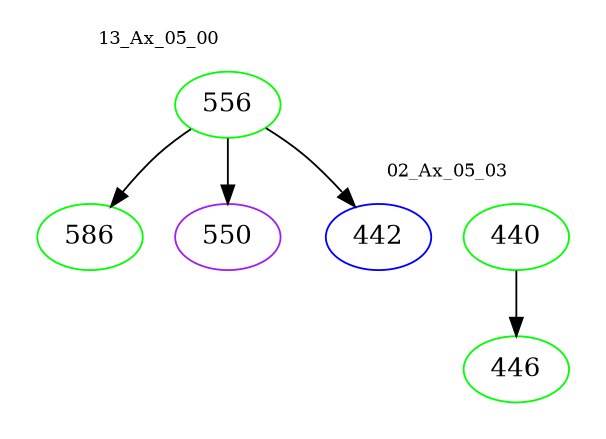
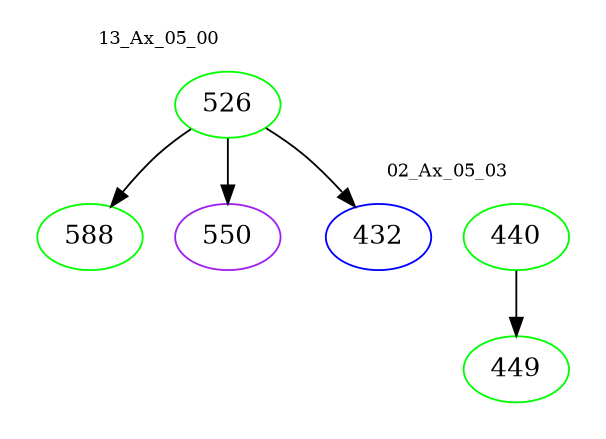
  digraph {
    node [color=green]
    edge [color=black]
-   n1 [label=556]
-   n2 [label=586]
+   n1 [label=526]
+   n2 [label=588]
    n3 [color=purple label=550]
    n4 [label=440]
-   n5 [color=blue label=442]
-   n6 [label=446]
+   n5 [color=blue label=432]
+   n6 [label=449]
    subgraph cluster_1 {
      color=white
      fontsize=10
      label="13_Ax_05_00"
      n1
      n2
      n3
    }
    subgraph cluster_2 {
      color=white
      fontsize=10
      label="02_Ax_05_03"
      n4
      n5
      n6
    }
    n1 -> n2
    n1 -> n3
    n1 -> n5
    n4 -> n6
  }
